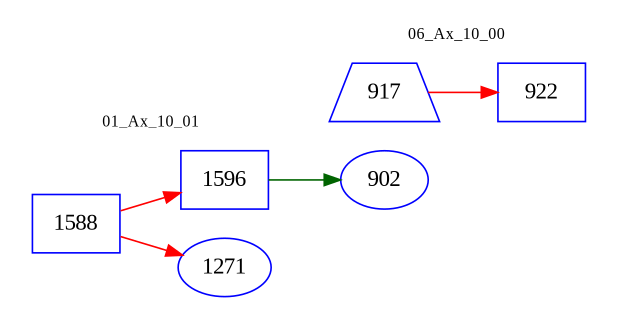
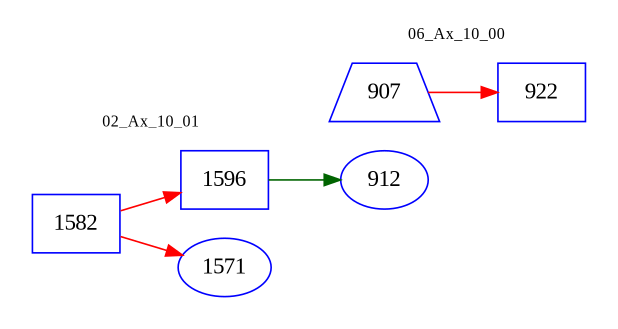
  digraph {
    fontname="Liberation Serif"
    rankdir=LR
    node [color=blue fontname="Liberation Serif" shape=box]
    edge [color=red fontname="Liberation Serif"]
-   n1 [label=1588]
-   n2 [label=1271 shape=ellipse]
+   n1 [label=1582]
+   n2 [label=1571 shape=ellipse]
    n3 [label=1596]
-   n4 [label=917 shape=trapezium]
-   n5 [label=902 shape=ellipse]
+   n4 [label=907 shape=trapezium]
+   n5 [label=912 shape=ellipse]
    n6 [label=922]
    subgraph cluster_1 {
      color=white
      fontsize=10
-     label="01_Ax_10_01"
+     label="02_Ax_10_01"
      n1
      n2
      n3
    }
    subgraph cluster_2 {
      color=white
      fontsize=10
      label="06_Ax_10_00"
      n4
      n5
      n6
    }
    n1 -> n2
    n1 -> n3
    n3 -> n5 [color=darkgreen]
    n4 -> n6
  }
